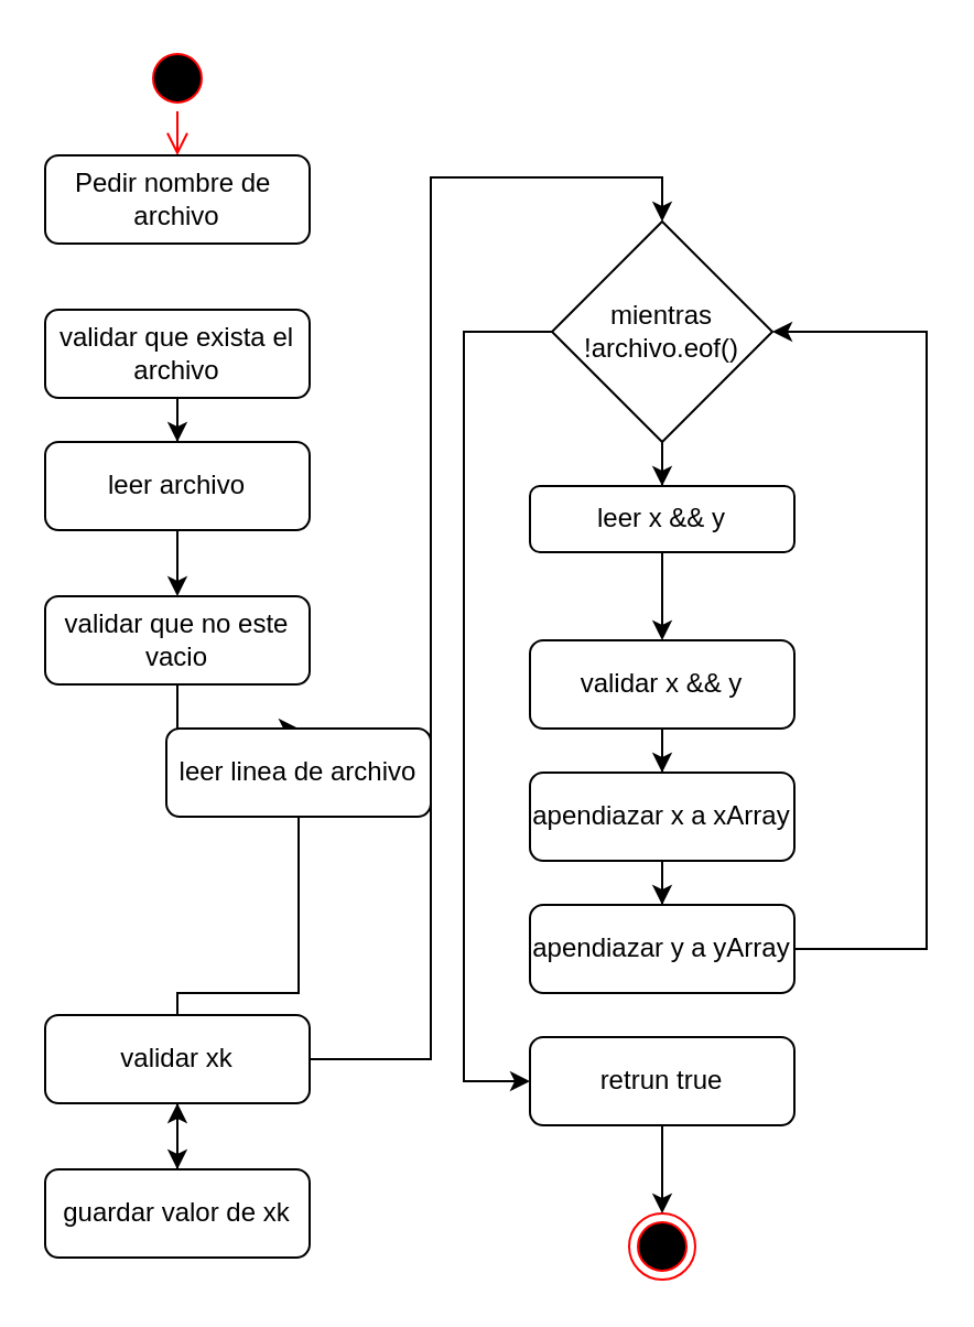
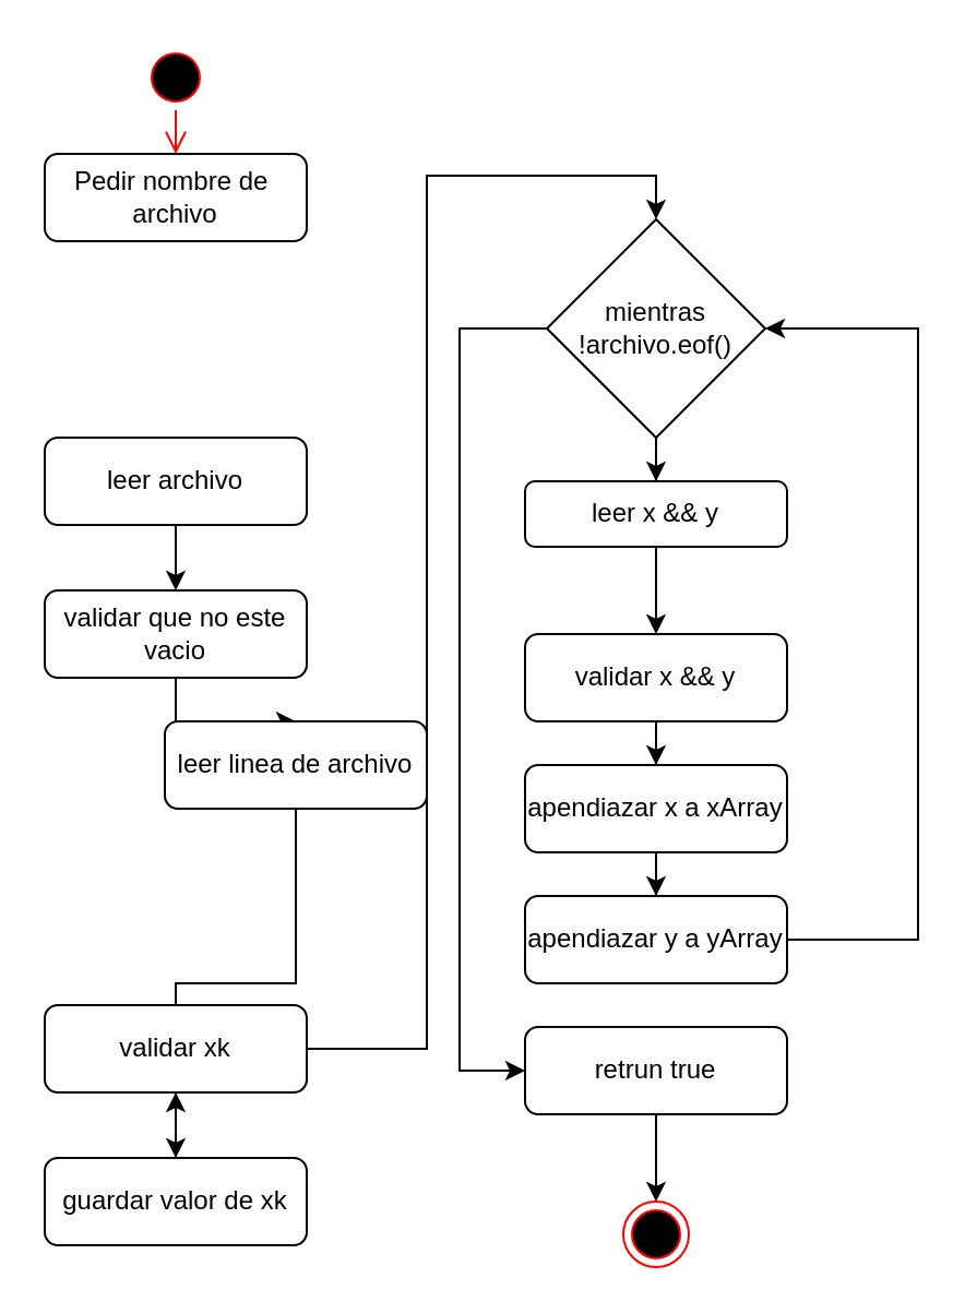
  <mxCell id="0" />
  <mxCell id="1" parent="0" />
  <mxCell id="2" value="" style="ellipse;html=1;shape=endState;fillColor=#000000;strokeColor=#ff0000;" parent="1" vertex="1"><mxGeometry x="285" y="550" width="30" height="30" as="geometry" /></mxCell>
  <mxCell id="3" value="" style="ellipse;html=1;shape=startState;fillColor=#000000;strokeColor=#ff0000;" parent="1" vertex="1"><mxGeometry x="65" y="20" width="30" height="30" as="geometry" /></mxCell>
  <mxCell id="4" value="" style="edgeStyle=orthogonalEdgeStyle;html=1;verticalAlign=bottom;endArrow=open;endSize=8;strokeColor=#ff0000;entryX=0.5;entryY=0;entryDx=0;entryDy=0;" parent="1" source="3" target="5" edge="1"><mxGeometry relative="1" as="geometry"><mxPoint x="80" y="110" as="targetPoint" /></mxGeometry></mxCell>
  <mxCell id="5" value="Pedir nombre de&amp;nbsp; archivo" style="rounded=1;whiteSpace=wrap;html=1;" parent="1" vertex="1"><mxGeometry x="20" y="70" width="120" height="40" as="geometry" /></mxCell>
- <mxCell id="6" style="edgeStyle=orthogonalEdgeStyle;rounded=0;orthogonalLoop=1;jettySize=auto;html=1;" parent="1" source="7" target="11" edge="1"><mxGeometry relative="1" as="geometry" /></mxCell>
- <mxCell id="7" value="validar que exista el archivo" style="rounded=1;whiteSpace=wrap;html=1;" parent="1" vertex="1"><mxGeometry x="20" y="140" width="120" height="40" as="geometry" /></mxCell>
  <mxCell id="8" style="edgeStyle=orthogonalEdgeStyle;rounded=0;orthogonalLoop=1;jettySize=auto;html=1;" parent="1" source="9" target="18" edge="1"><mxGeometry relative="1" as="geometry" /></mxCell>
  <mxCell id="9" value="validar que no este vacio" style="rounded=1;whiteSpace=wrap;html=1;" parent="1" vertex="1"><mxGeometry x="20" y="270" width="120" height="40" as="geometry" /></mxCell>
  <mxCell id="10" style="edgeStyle=orthogonalEdgeStyle;rounded=0;orthogonalLoop=1;jettySize=auto;html=1;" parent="1" source="11" target="9" edge="1"><mxGeometry relative="1" as="geometry" /></mxCell>
  <mxCell id="11" value="leer archivo" style="rounded=1;whiteSpace=wrap;html=1;" parent="1" vertex="1"><mxGeometry x="20" y="200" width="120" height="40" as="geometry" /></mxCell>
  <mxCell id="12" style="edgeStyle=orthogonalEdgeStyle;rounded=0;orthogonalLoop=1;jettySize=auto;html=1;" parent="1" source="13" target="20" edge="1"><mxGeometry relative="1" as="geometry" /></mxCell>
  <mxCell id="13" value="guardar valor de xk" style="rounded=1;whiteSpace=wrap;html=1;" parent="1" vertex="1"><mxGeometry x="20" y="530" width="120" height="40" as="geometry" /></mxCell>
  <mxCell id="14" style="edgeStyle=orthogonalEdgeStyle;rounded=0;orthogonalLoop=1;jettySize=auto;html=1;entryX=0.5;entryY=0;entryDx=0;entryDy=0;" parent="1" source="16" target="22" edge="1"><mxGeometry relative="1" as="geometry" /></mxCell>
  <mxCell id="15" style="edgeStyle=orthogonalEdgeStyle;rounded=0;orthogonalLoop=1;jettySize=auto;html=1;entryX=0;entryY=0.5;entryDx=0;entryDy=0;" parent="1" source="16" target="30" edge="1"><mxGeometry relative="1" as="geometry"><Array as="points"><mxPoint x="210" y="150" /><mxPoint x="210" y="490" /></Array></mxGeometry></mxCell>
  <mxCell id="16" value="mientras !archivo.eof()" style="rhombus;whiteSpace=wrap;html=1;" parent="1" vertex="1"><mxGeometry x="250" y="100" width="100" height="100" as="geometry" /></mxCell>
  <mxCell id="17" style="edgeStyle=orthogonalEdgeStyle;rounded=0;orthogonalLoop=1;jettySize=auto;html=1;" parent="1" source="18" target="13" edge="1"><mxGeometry relative="1" as="geometry" /></mxCell>
  <mxCell id="18" value="leer linea de archivo" style="rounded=1;whiteSpace=wrap;html=1;" parent="1" vertex="1"><mxGeometry x="75" y="330" width="120" height="40" as="geometry" /></mxCell>
  <mxCell id="19" style="edgeStyle=orthogonalEdgeStyle;rounded=0;orthogonalLoop=1;jettySize=auto;html=1;entryX=0.5;entryY=0;entryDx=0;entryDy=0;" parent="1" source="20" target="16" edge="1"><mxGeometry relative="1" as="geometry" /></mxCell>
  <mxCell id="20" value="validar xk" style="rounded=1;whiteSpace=wrap;html=1;" parent="1" vertex="1"><mxGeometry x="20" y="460" width="120" height="40" as="geometry" /></mxCell>
  <mxCell id="21" style="edgeStyle=orthogonalEdgeStyle;rounded=0;orthogonalLoop=1;jettySize=auto;html=1;" parent="1" source="22" target="24" edge="1"><mxGeometry relative="1" as="geometry" /></mxCell>
  <mxCell id="22" value="leer x &amp;amp;&amp;amp; y" style="rounded=1;whiteSpace=wrap;html=1;" parent="1" vertex="1"><mxGeometry x="240" y="220" width="120" height="30" as="geometry" /></mxCell>
  <mxCell id="23" style="edgeStyle=orthogonalEdgeStyle;rounded=0;orthogonalLoop=1;jettySize=auto;html=1;" parent="1" source="24" target="26" edge="1"><mxGeometry relative="1" as="geometry" /></mxCell>
  <mxCell id="24" value="validar x &amp;amp;&amp;amp; y" style="rounded=1;whiteSpace=wrap;html=1;" parent="1" vertex="1"><mxGeometry x="240" y="290" width="120" height="40" as="geometry" /></mxCell>
  <mxCell id="25" style="edgeStyle=orthogonalEdgeStyle;rounded=0;orthogonalLoop=1;jettySize=auto;html=1;" parent="1" source="26" target="28" edge="1"><mxGeometry relative="1" as="geometry" /></mxCell>
  <mxCell id="26" value="apendiazar x a xArray" style="rounded=1;whiteSpace=wrap;html=1;" parent="1" vertex="1"><mxGeometry x="240" y="350" width="120" height="40" as="geometry" /></mxCell>
  <mxCell id="27" style="edgeStyle=orthogonalEdgeStyle;rounded=0;orthogonalLoop=1;jettySize=auto;html=1;entryX=1;entryY=0.5;entryDx=0;entryDy=0;" parent="1" source="28" target="16" edge="1"><mxGeometry relative="1" as="geometry"><Array as="points"><mxPoint x="420" y="430" /><mxPoint x="420" y="150" /></Array></mxGeometry></mxCell>
  <mxCell id="28" value="apendiazar y a yArray" style="rounded=1;whiteSpace=wrap;html=1;" parent="1" vertex="1"><mxGeometry x="240" y="410" width="120" height="40" as="geometry" /></mxCell>
  <mxCell id="29" style="edgeStyle=orthogonalEdgeStyle;rounded=0;orthogonalLoop=1;jettySize=auto;html=1;entryX=0.5;entryY=0;entryDx=0;entryDy=0;" parent="1" source="30" target="2" edge="1"><mxGeometry relative="1" as="geometry" /></mxCell>
  <mxCell id="30" value="retrun true" style="rounded=1;whiteSpace=wrap;html=1;" parent="1" vertex="1"><mxGeometry x="240" y="470" width="120" height="40" as="geometry" /></mxCell>
